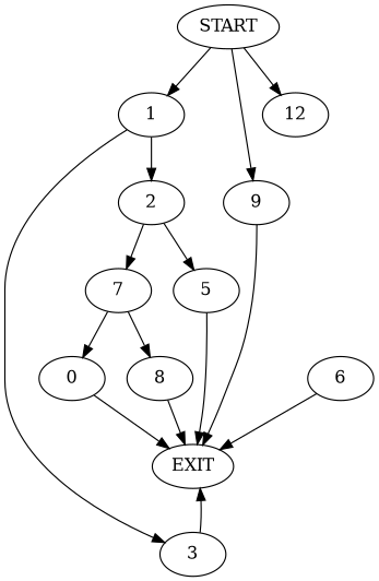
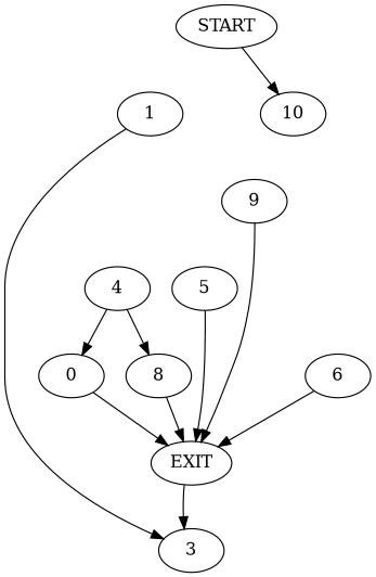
  digraph {
    n1 [label=START]
    1
    9
-   10 [label=12]
-   2
+   10
    3
    n7 [label=EXIT]
    6
-   4 [label=7]
+   4
    5
    n11 [label=0]
    8
-   n1 -> 1
-   n1 -> 9
    n1 -> 10
-   1 -> 2
    1 -> 3
    9 -> n7
-   2 -> 4
-   2 -> 5
-   3 -> n7
+   n7 -> 3
    6 -> n7
    4 -> n11
    4 -> 8
    5 -> n7
    n11 -> n7
    8 -> n7
  }
